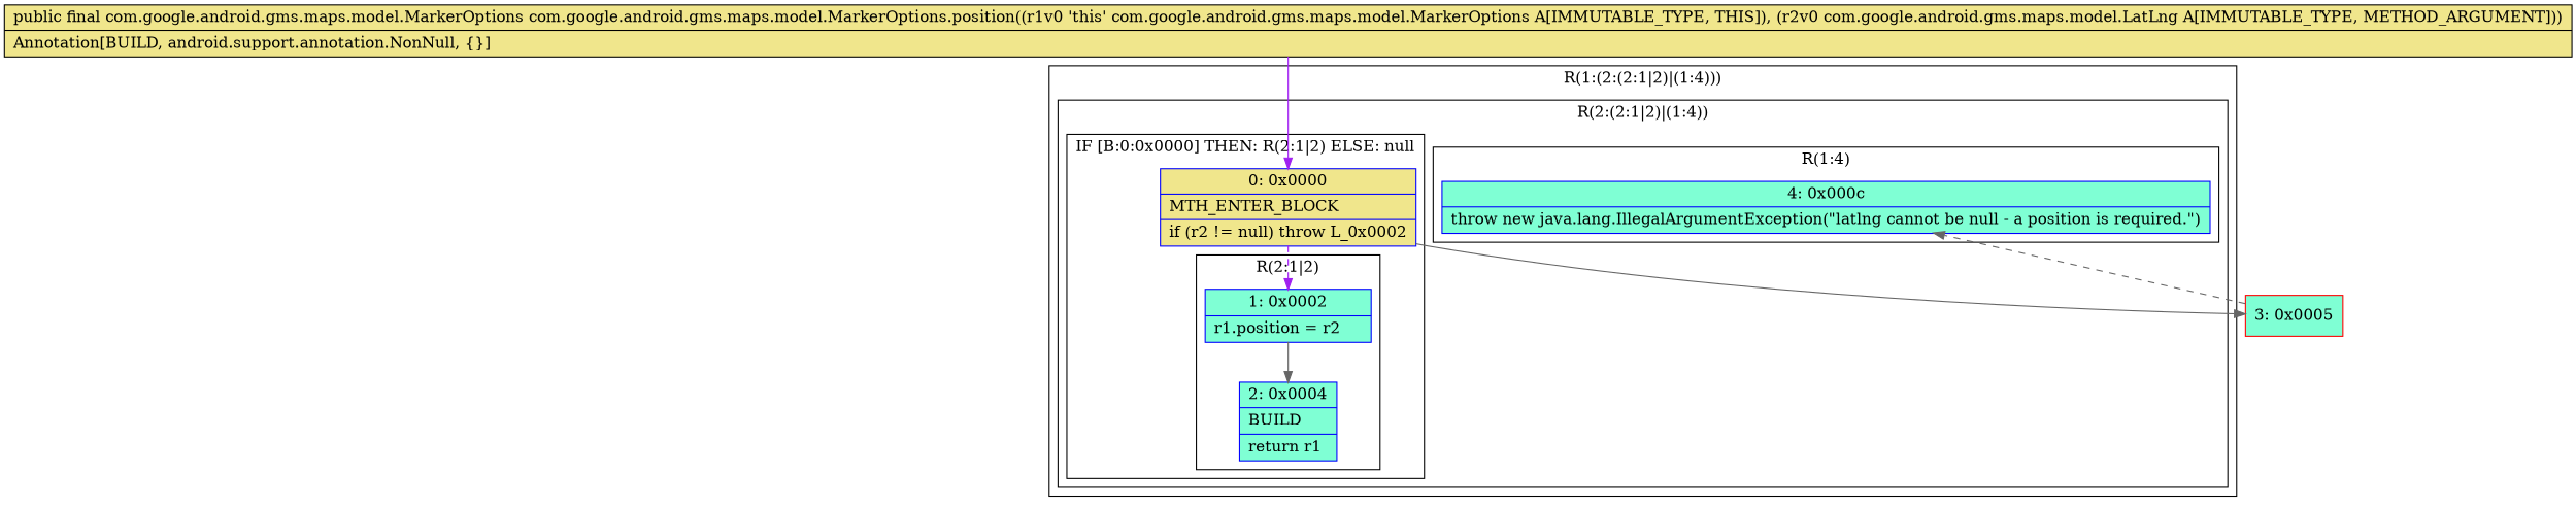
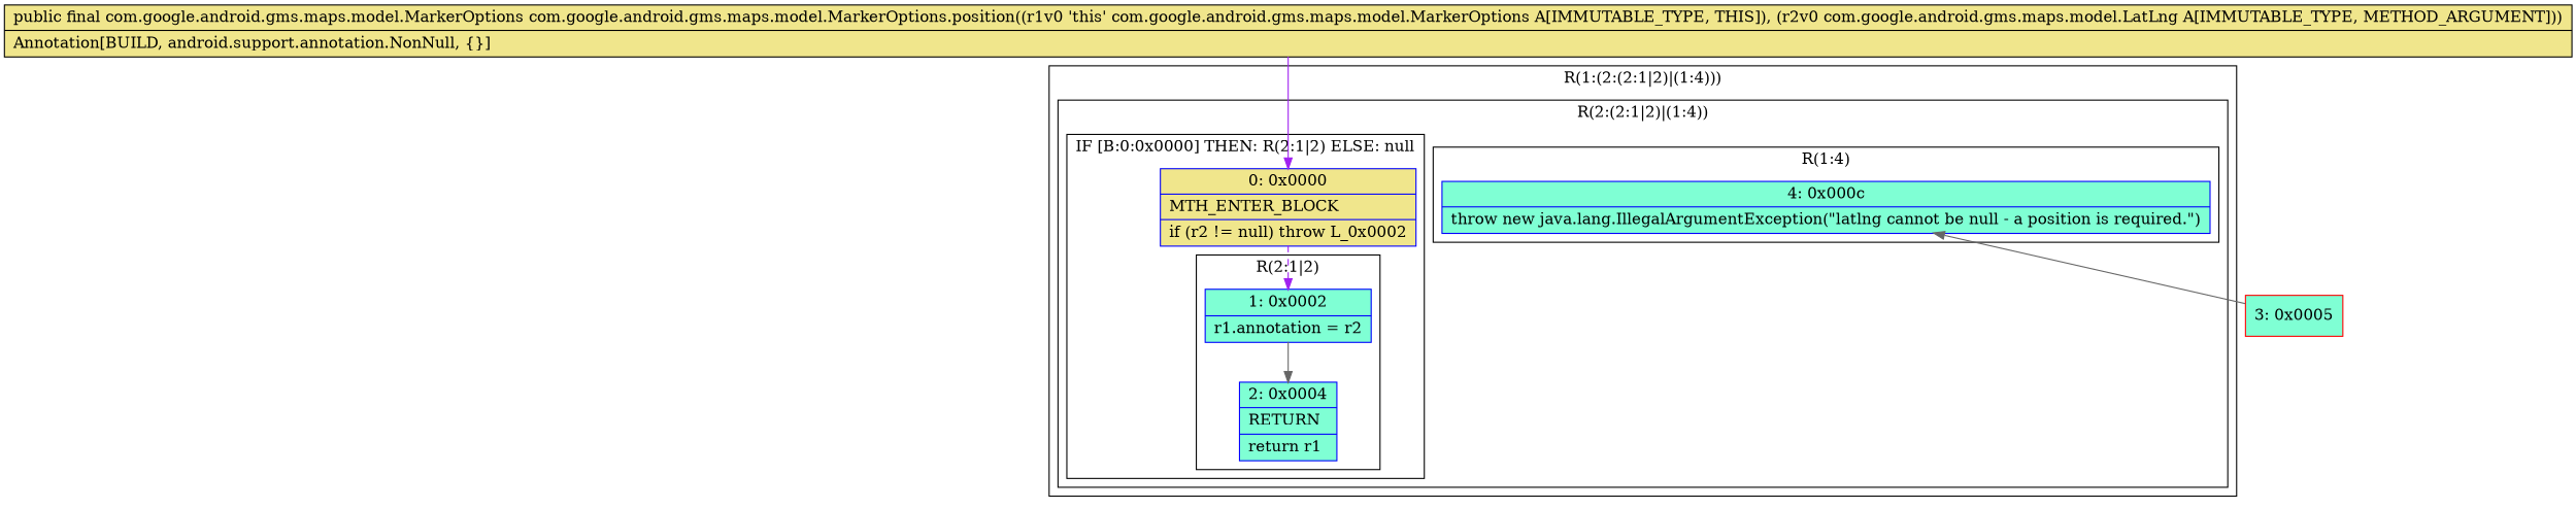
  digraph {
    node [color=blue fillcolor=aquamarine shape=record style=filled]
    edge [color=gray40 style=solid]
-   n1 [label="{1\:\ 0x0002|r1.position = r2\l}"]
-   n2 [label="{2\:\ 0x0004|BUILD\l|return r1\l}"]
+   n1 [label="{1\:\ 0x0002|r1.annotation = r2\l}"]
+   n2 [label="{2\:\ 0x0004|RETURN\l|return r1\l}"]
    n3 [fillcolor=khaki label="{0\:\ 0x0000|MTH_ENTER_BLOCK\l|if (r2 != null) throw L_0x0002\l}"]
    n4 [label="{4\:\ 0x000c|throw new java.lang.IllegalArgumentException(\"latlng cannot be null \- a position is required.\")\l}"]
    n5 [color=red label="{3\:\ 0x0005}"]
    n6 [fillcolor=khaki label="{public final com.google.android.gms.maps.model.MarkerOptions com.google.android.gms.maps.model.MarkerOptions.position((r1v0 'this' com.google.android.gms.maps.model.MarkerOptions A[IMMUTABLE_TYPE, THIS]), (r2v0 com.google.android.gms.maps.model.LatLng A[IMMUTABLE_TYPE, METHOD_ARGUMENT]))  | Annotation[BUILD, android.support.annotation.NonNull, \{\}]\l}" color=""]
    subgraph cluster_1 {
      label="R(1:(2:(2:1|2)|(1:4)))"
      subgraph cluster_2 {
        label="R(2:(2:1|2)|(1:4))"
        subgraph cluster_3 {
          label="IF [B:0:0x0000] THEN: R(2:1|2) ELSE: null"
          n3
          subgraph cluster_4 {
            label="R(2:1|2)"
            n1
            n2
          }
        }
        subgraph cluster_5 {
          label="R(1:4)"
          n4
        }
      }
    }
    n1 -> n2
    n3 -> n1 [color=purple style=dashed]
-   n3 -> n5
-   n5 -> n4 [style=dashed]
+   n5 -> n4
    n6 -> n3 [color=purple]
  }
